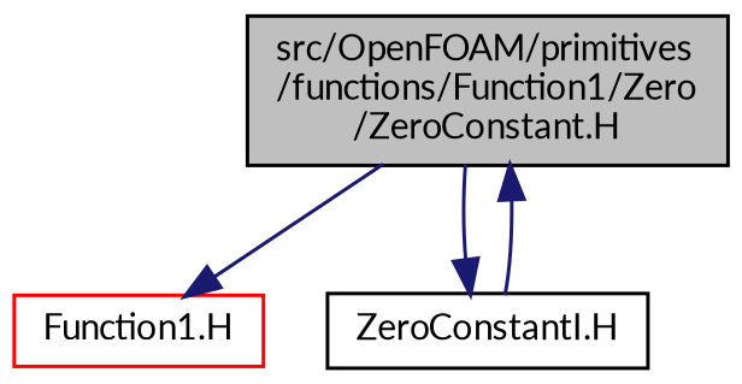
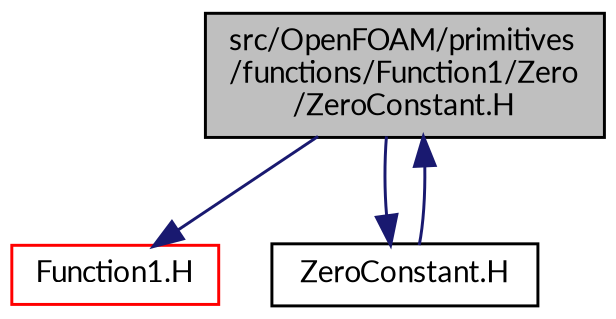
  digraph {
    fontname=Lato
    node [color=black fontname=Lato fontsize=10 shape=record]
    edge [color=midnightblue fontname=Lato fontsize=10 labelfontname=Helvetica labelfontsize=10 style=solid]
    n1 [fillcolor=grey75 fontcolor=black height=0.2 label="src/OpenFOAM/primitives\l/functions/Function1/Zero\l/ZeroConstant.H" style=filled width=0.4]
    n2 [color=red height=0.2 label="Function1.H" width=0.4]
-   n3 [height=0.2 label="ZeroConstantI.H" width=0.4]
+   n3 [height=0.2 label="ZeroConstant.H" width=0.4]
    n1 -> n2
    n1 -> n3
    n3 -> n1
  }
